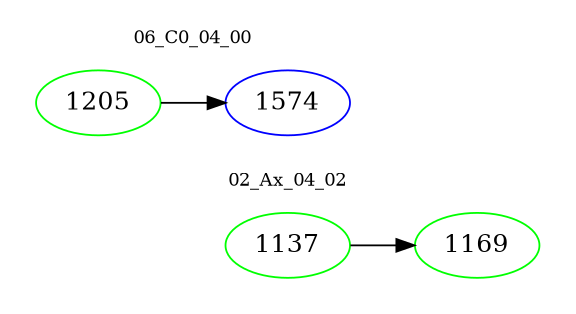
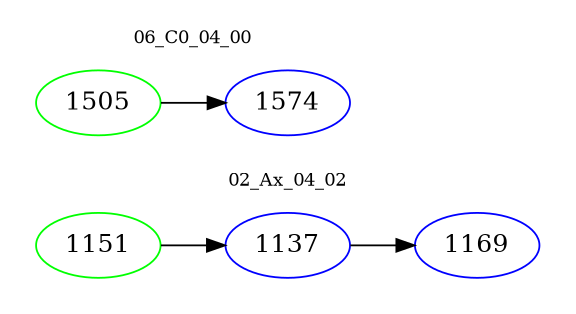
  digraph {
    rankdir=LR
    node [color=green]
    edge [color=black]
-   n2 [label=1137]
-   n3 [label=1169]
-   n4 [label=1205]
+   n1 [label=1151]
+   n2 [color=blue label=1137]
+   n3 [color=blue label=1169]
+   n4 [label=1505]
    n5 [color=blue label=1574]
    subgraph cluster_1 {
      color=white
      fontsize=10
      label="02_Ax_04_02"
+     n1
      n2
      n3
    }
    subgraph cluster_2 {
      color=white
      fontsize=10
      label="06_C0_04_00"
      n4
      n5
    }
+   n1 -> n2
    n2 -> n3
    n4 -> n5
  }
